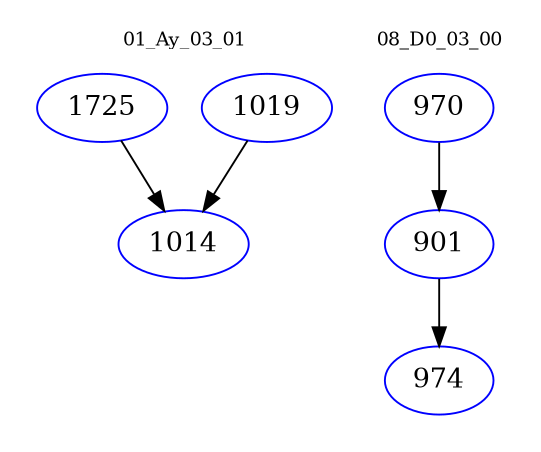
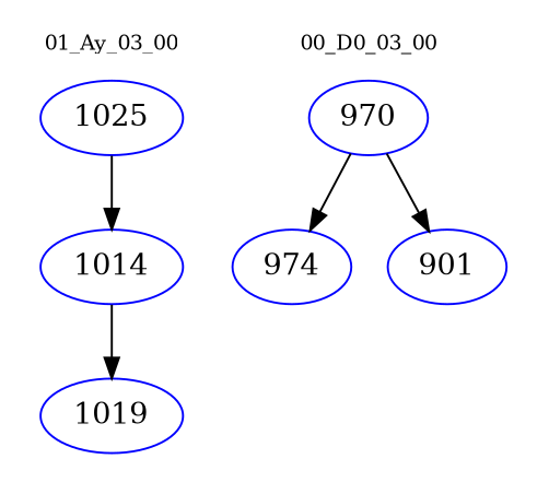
  digraph {
    fontname="DejaVu Serif"
    node [color=blue fontname="DejaVu Serif"]
    edge [color=black fontname="DejaVu Serif"]
    n1 [label=1014]
    n2 [label=1019]
-   n3 [label=1725]
+   n3 [label=1025]
    n4 [label=970]
    n5 [label=974]
    n6 [label=901]
    subgraph cluster_1 {
      color=white
      fontsize=10
-     label="01_Ay_03_01"
+     label="01_Ay_03_00"
      n1
      n2
      n3
    }
    subgraph cluster_2 {
      color=white
      fontsize=10
-     label="08_D0_03_00"
+     label="00_D0_03_00"
      n4
      n5
      n6
    }
-   n2 -> n1
+   n1 -> n2
    n3 -> n1
-   n6 -> n5
+   n4 -> n5
    n4 -> n6
  }
